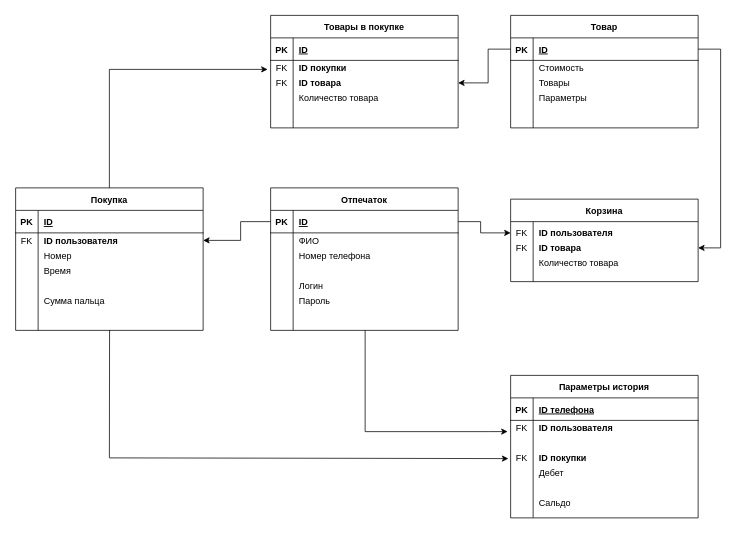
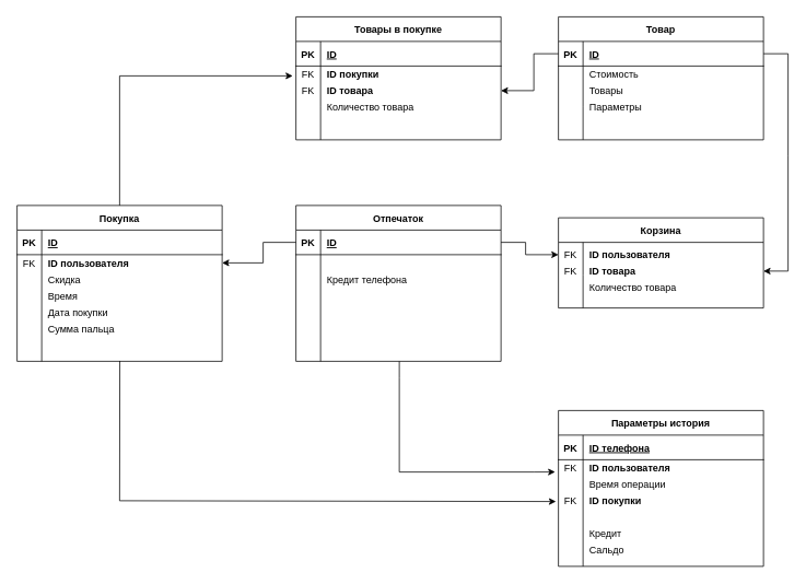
  <mxCell id="0" />
  <mxCell id="1" parent="0" />
  <mxCell id="2" value="Товар" style="shape=table;startSize=30;container=1;collapsible=1;childLayout=tableLayout;fixedRows=1;rowLines=0;fontStyle=1;align=center;resizeLast=1;" parent="1" vertex="1"><mxGeometry x="680" y="20" width="250" height="150" as="geometry" /></mxCell>
  <mxCell id="3" value="" style="shape=partialRectangle;collapsible=0;dropTarget=0;pointerEvents=0;fillColor=none;points=[[0,0.5],[1,0.5]];portConstraint=eastwest;top=0;left=0;right=0;bottom=1;" parent="2" vertex="1"><mxGeometry y="30" width="250" height="30" as="geometry" /></mxCell>
  <mxCell id="4" value="PK" style="shape=partialRectangle;overflow=hidden;connectable=0;fillColor=none;top=0;left=0;bottom=0;right=0;fontStyle=1;" parent="3" vertex="1"><mxGeometry width="30" height="30" as="geometry"><mxRectangle width="30" height="30" as="alternateBounds" /></mxGeometry></mxCell>
  <mxCell id="5" value="ID" style="shape=partialRectangle;overflow=hidden;connectable=0;fillColor=none;top=0;left=0;bottom=0;right=0;align=left;spacingLeft=6;fontStyle=5;" parent="3" vertex="1"><mxGeometry x="30" width="220" height="30" as="geometry"><mxRectangle width="220" height="30" as="alternateBounds" /></mxGeometry></mxCell>
  <mxCell id="6" value="" style="shape=partialRectangle;collapsible=0;dropTarget=0;pointerEvents=0;fillColor=none;points=[[0,0.5],[1,0.5]];portConstraint=eastwest;top=0;left=0;right=0;bottom=0;" parent="2" vertex="1"><mxGeometry y="60" width="250" height="50" as="geometry" /></mxCell>
  <mxCell id="7" value="" style="shape=partialRectangle;overflow=hidden;connectable=0;fillColor=none;top=0;left=0;bottom=0;right=0;" parent="6" vertex="1"><mxGeometry width="30" height="50" as="geometry"><mxRectangle width="30" height="50" as="alternateBounds" /></mxGeometry></mxCell>
  <mxCell id="8" value="" style="shape=partialRectangle;overflow=hidden;connectable=0;fillColor=none;top=0;left=0;bottom=0;right=0;align=left;spacingLeft=6;" parent="6" vertex="1"><mxGeometry x="30" width="220" height="50" as="geometry"><mxRectangle width="220" height="50" as="alternateBounds" /></mxGeometry></mxCell>
  <mxCell id="9" value="" style="shape=partialRectangle;collapsible=0;dropTarget=0;pointerEvents=0;fillColor=none;points=[[0,0.5],[1,0.5]];portConstraint=eastwest;top=0;left=0;right=0;bottom=0;" parent="2" vertex="1"><mxGeometry y="110" width="250" height="40" as="geometry" /></mxCell>
  <mxCell id="10" value="" style="shape=partialRectangle;overflow=hidden;connectable=0;fillColor=none;top=0;left=0;bottom=0;right=0;" parent="9" vertex="1"><mxGeometry width="30" height="40" as="geometry"><mxRectangle width="30" height="40" as="alternateBounds" /></mxGeometry></mxCell>
  <mxCell id="11" value="" style="shape=partialRectangle;overflow=hidden;connectable=0;fillColor=none;top=0;left=0;bottom=0;right=0;align=left;spacingLeft=6;" parent="9" vertex="1"><mxGeometry x="30" width="220" height="40" as="geometry"><mxRectangle width="220" height="40" as="alternateBounds" /></mxGeometry></mxCell>
  <mxCell id="12" value="Параметры история" style="shape=table;startSize=30;container=1;collapsible=1;childLayout=tableLayout;fixedRows=1;rowLines=0;fontStyle=1;align=center;resizeLast=1;" parent="1" vertex="1"><mxGeometry x="680" y="500" width="250" height="190" as="geometry" /></mxCell>
  <mxCell id="13" value="" style="shape=partialRectangle;collapsible=0;dropTarget=0;pointerEvents=0;fillColor=none;points=[[0,0.5],[1,0.5]];portConstraint=eastwest;top=0;left=0;right=0;bottom=1;" parent="12" vertex="1"><mxGeometry y="30" width="250" height="30" as="geometry" /></mxCell>
  <mxCell id="14" value="PK" style="shape=partialRectangle;overflow=hidden;connectable=0;fillColor=none;top=0;left=0;bottom=0;right=0;fontStyle=1;" parent="13" vertex="1"><mxGeometry width="30" height="30" as="geometry"><mxRectangle width="30" height="30" as="alternateBounds" /></mxGeometry></mxCell>
  <mxCell id="15" value="ID телефона" style="shape=partialRectangle;overflow=hidden;connectable=0;fillColor=none;top=0;left=0;bottom=0;right=0;align=left;spacingLeft=6;fontStyle=5;" parent="13" vertex="1"><mxGeometry x="30" width="220" height="30" as="geometry"><mxRectangle width="220" height="30" as="alternateBounds" /></mxGeometry></mxCell>
  <mxCell id="16" value="" style="shape=partialRectangle;collapsible=0;dropTarget=0;pointerEvents=0;fillColor=none;points=[[0,0.5],[1,0.5]];portConstraint=eastwest;top=0;left=0;right=0;bottom=0;" parent="12" vertex="1"><mxGeometry y="60" width="250" height="130" as="geometry" /></mxCell>
  <mxCell id="17" value="" style="shape=partialRectangle;overflow=hidden;connectable=0;fillColor=none;top=0;left=0;bottom=0;right=0;" parent="16" vertex="1"><mxGeometry width="30" height="130" as="geometry"><mxRectangle width="30" height="130" as="alternateBounds" /></mxGeometry></mxCell>
  <mxCell id="18" value="" style="shape=partialRectangle;overflow=hidden;connectable=0;fillColor=none;top=0;left=0;bottom=0;right=0;align=left;spacingLeft=6;" parent="16" vertex="1"><mxGeometry x="30" width="220" height="130" as="geometry"><mxRectangle width="220" height="130" as="alternateBounds" /></mxGeometry></mxCell>
  <mxCell id="19" value="Параметры" style="shape=partialRectangle;overflow=hidden;connectable=0;fillColor=none;top=0;left=0;bottom=0;right=0;align=left;spacingLeft=6;" parent="1" vertex="1"><mxGeometry x="710" y="120" width="220" height="20" as="geometry"><mxRectangle width="220" height="30" as="alternateBounds" /></mxGeometry></mxCell>
  <mxCell id="20" value="Стоимость" style="shape=partialRectangle;overflow=hidden;connectable=0;fillColor=none;top=0;left=0;bottom=0;right=0;align=left;spacingLeft=6;" parent="1" vertex="1"><mxGeometry x="710" y="80" width="220" height="20" as="geometry"><mxRectangle width="220" height="40" as="alternateBounds" /></mxGeometry></mxCell>
  <mxCell id="21" value="Товары" style="shape=partialRectangle;overflow=hidden;connectable=0;fillColor=none;top=0;left=0;bottom=0;right=0;align=left;spacingLeft=6;" parent="1" vertex="1"><mxGeometry x="710" y="100" width="220" height="20" as="geometry"><mxRectangle width="220" height="40" as="alternateBounds" /></mxGeometry></mxCell>
+ <mxCell id="22" value="Время операции" style="shape=partialRectangle;overflow=hidden;connectable=0;fillColor=none;top=0;left=0;bottom=0;right=0;align=left;spacingLeft=6;" parent="1" vertex="1"><mxGeometry x="710" y="580" width="220" height="20" as="geometry"><mxRectangle width="220" height="30" as="alternateBounds" /></mxGeometry></mxCell>
  <mxCell id="23" value="ID покупки" style="shape=partialRectangle;overflow=hidden;connectable=0;fillColor=none;top=0;left=0;bottom=0;right=0;align=left;spacingLeft=6;fontStyle=1" parent="1" vertex="1"><mxGeometry x="710" y="600" width="220" height="20" as="geometry"><mxRectangle width="220" height="30" as="alternateBounds" /></mxGeometry></mxCell>
- <mxCell id="25" value="Дебет" style="shape=partialRectangle;overflow=hidden;connectable=0;fillColor=none;top=0;left=0;bottom=0;right=0;align=left;spacingLeft=6;" parent="1" vertex="1"><mxGeometry x="710" y="620" width="220" height="20" as="geometry"><mxRectangle width="220" height="30" as="alternateBounds" /></mxGeometry></mxCell>
+ <mxCell id="24" value="Кредит" style="shape=partialRectangle;overflow=hidden;connectable=0;fillColor=none;top=0;left=0;bottom=0;right=0;align=left;spacingLeft=6;" parent="1" vertex="1"><mxGeometry x="710" y="640" width="220" height="20" as="geometry"><mxRectangle width="220" height="30" as="alternateBounds" /></mxGeometry></mxCell>
  <mxCell id="26" value="Сальдо" style="shape=partialRectangle;overflow=hidden;connectable=0;fillColor=none;top=0;left=0;bottom=0;right=0;align=left;spacingLeft=6;" parent="1" vertex="1"><mxGeometry x="710" y="660" width="220" height="20" as="geometry"><mxRectangle width="220" height="30" as="alternateBounds" /></mxGeometry></mxCell>
  <mxCell id="27" value="Отпечаток" style="shape=table;startSize=30;container=1;collapsible=1;childLayout=tableLayout;fixedRows=1;rowLines=0;fontStyle=1;align=center;resizeLast=1;" parent="1" vertex="1"><mxGeometry x="360" y="250" width="250" height="190" as="geometry" /></mxCell>
  <mxCell id="28" value="" style="shape=partialRectangle;collapsible=0;dropTarget=0;pointerEvents=0;fillColor=none;points=[[0,0.5],[1,0.5]];portConstraint=eastwest;top=0;left=0;right=0;bottom=1;" parent="27" vertex="1"><mxGeometry y="30" width="250" height="30" as="geometry" /></mxCell>
  <mxCell id="29" value="PK" style="shape=partialRectangle;overflow=hidden;connectable=0;fillColor=none;top=0;left=0;bottom=0;right=0;fontStyle=1;" parent="28" vertex="1"><mxGeometry width="30" height="30" as="geometry"><mxRectangle width="30" height="30" as="alternateBounds" /></mxGeometry></mxCell>
  <mxCell id="30" value="ID" style="shape=partialRectangle;overflow=hidden;connectable=0;fillColor=none;top=0;left=0;bottom=0;right=0;align=left;spacingLeft=6;fontStyle=5;" parent="28" vertex="1"><mxGeometry x="30" width="220" height="30" as="geometry"><mxRectangle width="220" height="30" as="alternateBounds" /></mxGeometry></mxCell>
  <mxCell id="31" value="" style="shape=partialRectangle;collapsible=0;dropTarget=0;pointerEvents=0;fillColor=none;points=[[0,0.5],[1,0.5]];portConstraint=eastwest;top=0;left=0;right=0;bottom=0;" parent="27" vertex="1"><mxGeometry y="60" width="250" height="130" as="geometry" /></mxCell>
  <mxCell id="32" value="" style="shape=partialRectangle;overflow=hidden;connectable=0;fillColor=none;top=0;left=0;bottom=0;right=0;" parent="31" vertex="1"><mxGeometry width="30" height="130" as="geometry"><mxRectangle width="30" height="130" as="alternateBounds" /></mxGeometry></mxCell>
  <mxCell id="33" value="" style="shape=partialRectangle;overflow=hidden;connectable=0;fillColor=none;top=0;left=0;bottom=0;right=0;align=left;spacingLeft=6;" parent="31" vertex="1"><mxGeometry x="30" width="220" height="130" as="geometry"><mxRectangle width="220" height="130" as="alternateBounds" /></mxGeometry></mxCell>
- <mxCell id="34" value="Номер телефона" style="shape=partialRectangle;overflow=hidden;connectable=0;fillColor=none;top=0;left=0;bottom=0;right=0;align=left;spacingLeft=6;" parent="1" vertex="1"><mxGeometry x="390" y="330" width="220" height="20" as="geometry"><mxRectangle width="220" height="30" as="alternateBounds" /></mxGeometry></mxCell>
- <mxCell id="35" value="Логин" style="shape=partialRectangle;overflow=hidden;connectable=0;fillColor=none;top=0;left=0;bottom=0;right=0;align=left;spacingLeft=6;" parent="1" vertex="1"><mxGeometry x="390" y="370" width="220" height="20" as="geometry"><mxRectangle width="220" height="30" as="alternateBounds" /></mxGeometry></mxCell>
- <mxCell id="36" value="Пароль" style="shape=partialRectangle;overflow=hidden;connectable=0;fillColor=none;top=0;left=0;bottom=0;right=0;align=left;spacingLeft=6;" parent="1" vertex="1"><mxGeometry x="390" y="390" width="220" height="20" as="geometry"><mxRectangle width="220" height="30" as="alternateBounds" /></mxGeometry></mxCell>
- <mxCell id="37" value="ФИО" style="shape=partialRectangle;overflow=hidden;connectable=0;fillColor=none;top=0;left=0;bottom=0;right=0;align=left;spacingLeft=6;" parent="1" vertex="1"><mxGeometry x="390" y="310" width="220" height="20" as="geometry"><mxRectangle width="220" height="30" as="alternateBounds" /></mxGeometry></mxCell>
+ <mxCell id="34" value="Кредит телефона" style="shape=partialRectangle;overflow=hidden;connectable=0;fillColor=none;top=0;left=0;bottom=0;right=0;align=left;spacingLeft=6;" parent="1" vertex="1"><mxGeometry x="390" y="330" width="220" height="20" as="geometry"><mxRectangle width="220" height="30" as="alternateBounds" /></mxGeometry></mxCell>
  <mxCell id="38" value="Покупка" style="shape=table;startSize=30;container=1;collapsible=1;childLayout=tableLayout;fixedRows=1;rowLines=0;fontStyle=1;align=center;resizeLast=1;" parent="1" vertex="1"><mxGeometry x="20" y="250" width="250" height="190" as="geometry" /></mxCell>
  <mxCell id="39" value="" style="shape=partialRectangle;collapsible=0;dropTarget=0;pointerEvents=0;fillColor=none;points=[[0,0.5],[1,0.5]];portConstraint=eastwest;top=0;left=0;right=0;bottom=1;" parent="38" vertex="1"><mxGeometry y="30" width="250" height="30" as="geometry" /></mxCell>
  <mxCell id="40" value="PK" style="shape=partialRectangle;overflow=hidden;connectable=0;fillColor=none;top=0;left=0;bottom=0;right=0;fontStyle=1;" parent="39" vertex="1"><mxGeometry width="30" height="30" as="geometry"><mxRectangle width="30" height="30" as="alternateBounds" /></mxGeometry></mxCell>
  <mxCell id="41" value="ID" style="shape=partialRectangle;overflow=hidden;connectable=0;fillColor=none;top=0;left=0;bottom=0;right=0;align=left;spacingLeft=6;fontStyle=5;" parent="39" vertex="1"><mxGeometry x="30" width="220" height="30" as="geometry"><mxRectangle width="220" height="30" as="alternateBounds" /></mxGeometry></mxCell>
  <mxCell id="42" value="" style="shape=partialRectangle;collapsible=0;dropTarget=0;pointerEvents=0;fillColor=none;points=[[0,0.5],[1,0.5]];portConstraint=eastwest;top=0;left=0;right=0;bottom=0;" parent="38" vertex="1"><mxGeometry y="60" width="250" height="130" as="geometry" /></mxCell>
  <mxCell id="43" value="" style="shape=partialRectangle;overflow=hidden;connectable=0;fillColor=none;top=0;left=0;bottom=0;right=0;" parent="42" vertex="1"><mxGeometry width="30" height="130" as="geometry"><mxRectangle width="30" height="130" as="alternateBounds" /></mxGeometry></mxCell>
  <mxCell id="44" value="" style="shape=partialRectangle;overflow=hidden;connectable=0;fillColor=none;top=0;left=0;bottom=0;right=0;align=left;spacingLeft=6;" parent="42" vertex="1"><mxGeometry x="30" width="220" height="130" as="geometry"><mxRectangle width="220" height="130" as="alternateBounds" /></mxGeometry></mxCell>
- <mxCell id="45" value="Номер" style="shape=partialRectangle;overflow=hidden;connectable=0;fillColor=none;top=0;left=0;bottom=0;right=0;align=left;spacingLeft=6;" parent="1" vertex="1"><mxGeometry x="50" y="330" width="220" height="20" as="geometry"><mxRectangle width="220" height="30" as="alternateBounds" /></mxGeometry></mxCell>
+ <mxCell id="45" value="Скидка" style="shape=partialRectangle;overflow=hidden;connectable=0;fillColor=none;top=0;left=0;bottom=0;right=0;align=left;spacingLeft=6;" parent="1" vertex="1"><mxGeometry x="50" y="330" width="220" height="20" as="geometry"><mxRectangle width="220" height="30" as="alternateBounds" /></mxGeometry></mxCell>
  <mxCell id="46" value="ID пользователя" style="shape=partialRectangle;overflow=hidden;connectable=0;fillColor=none;top=0;left=0;bottom=0;right=0;align=left;spacingLeft=6;fontStyle=1" parent="1" vertex="1"><mxGeometry x="50" y="310" width="220" height="20" as="geometry"><mxRectangle width="220" height="30" as="alternateBounds" /></mxGeometry></mxCell>
+ <mxCell id="47" value="Дата покупки" style="shape=partialRectangle;overflow=hidden;connectable=0;fillColor=none;top=0;left=0;bottom=0;right=0;align=left;spacingLeft=6;" parent="1" vertex="1"><mxGeometry x="50" y="370" width="220" height="20" as="geometry"><mxRectangle width="220" height="30" as="alternateBounds" /></mxGeometry></mxCell>
  <mxCell id="48" value="" style="endArrow=classic;startArrow=none;html=1;rounded=0;entryX=-0.016;entryY=0.115;entryDx=0;entryDy=0;exitX=0.504;exitY=1;exitDx=0;exitDy=0;exitPerimeter=0;startFill=0;entryPerimeter=0;" parent="1" source="31" target="16" edge="1"><mxGeometry width="50" height="50" relative="1" as="geometry"><mxPoint x="550" y="470" as="sourcePoint" /><mxPoint x="715" y="410" as="targetPoint" /><Array as="points"><mxPoint x="486" y="460" /><mxPoint x="486" y="575" /><mxPoint x="650" y="575" /></Array></mxGeometry></mxCell>
  <mxCell id="49" value="" style="endArrow=none;startArrow=classic;html=1;rounded=0;entryX=0;entryY=0.5;entryDx=0;entryDy=0;endFill=0;" parent="1" target="28" edge="1"><mxGeometry width="50" height="50" relative="1" as="geometry"><mxPoint x="270" y="320" as="sourcePoint" /><mxPoint x="360" y="340" as="targetPoint" /><Array as="points"><mxPoint x="320" y="320" /><mxPoint x="320" y="295" /></Array></mxGeometry></mxCell>
  <mxCell id="50" value="Сумма пальца" style="shape=partialRectangle;overflow=hidden;connectable=0;fillColor=none;top=0;left=0;bottom=0;right=0;align=left;spacingLeft=6;fontStyle=0" parent="1" vertex="1"><mxGeometry x="50" y="390" width="220" height="20" as="geometry"><mxRectangle width="220" height="30" as="alternateBounds" /></mxGeometry></mxCell>
  <mxCell id="51" value="" style="endArrow=classic;startArrow=none;html=1;rounded=0;exitX=0.501;exitY=0.996;exitDx=0;exitDy=0;exitPerimeter=0;entryX=-0.012;entryY=0.392;entryDx=0;entryDy=0;entryPerimeter=0;startFill=0;" parent="1" source="42" target="16" edge="1"><mxGeometry width="50" height="50" relative="1" as="geometry"><mxPoint x="490" y="470" as="sourcePoint" /><mxPoint x="540" y="620" as="targetPoint" /><Array as="points"><mxPoint x="145" y="610" /></Array></mxGeometry></mxCell>
  <mxCell id="52" value="Товары в покупке" style="shape=table;startSize=30;container=1;collapsible=1;childLayout=tableLayout;fixedRows=1;rowLines=0;fontStyle=1;align=center;resizeLast=1;" parent="1" vertex="1"><mxGeometry x="360" y="20" width="250" height="150" as="geometry" /></mxCell>
  <mxCell id="53" value="" style="shape=partialRectangle;collapsible=0;dropTarget=0;pointerEvents=0;fillColor=none;points=[[0,0.5],[1,0.5]];portConstraint=eastwest;top=0;left=0;right=0;bottom=1;" parent="52" vertex="1"><mxGeometry y="30" width="250" height="30" as="geometry" /></mxCell>
  <mxCell id="54" value="PK" style="shape=partialRectangle;overflow=hidden;connectable=0;fillColor=none;top=0;left=0;bottom=0;right=0;fontStyle=1;" parent="53" vertex="1"><mxGeometry width="30" height="30" as="geometry"><mxRectangle width="30" height="30" as="alternateBounds" /></mxGeometry></mxCell>
  <mxCell id="55" value="ID" style="shape=partialRectangle;overflow=hidden;connectable=0;fillColor=none;top=0;left=0;bottom=0;right=0;align=left;spacingLeft=6;fontStyle=5;" parent="53" vertex="1"><mxGeometry x="30" width="220" height="30" as="geometry"><mxRectangle width="220" height="30" as="alternateBounds" /></mxGeometry></mxCell>
  <mxCell id="56" value="" style="shape=partialRectangle;collapsible=0;dropTarget=0;pointerEvents=0;fillColor=none;points=[[0,0.5],[1,0.5]];portConstraint=eastwest;top=0;left=0;right=0;bottom=0;" parent="52" vertex="1"><mxGeometry y="60" width="250" height="50" as="geometry" /></mxCell>
  <mxCell id="57" value="" style="shape=partialRectangle;overflow=hidden;connectable=0;fillColor=none;top=0;left=0;bottom=0;right=0;" parent="56" vertex="1"><mxGeometry width="30" height="50" as="geometry"><mxRectangle width="30" height="50" as="alternateBounds" /></mxGeometry></mxCell>
  <mxCell id="58" value="" style="shape=partialRectangle;overflow=hidden;connectable=0;fillColor=none;top=0;left=0;bottom=0;right=0;align=left;spacingLeft=6;" parent="56" vertex="1"><mxGeometry x="30" width="220" height="50" as="geometry"><mxRectangle width="220" height="50" as="alternateBounds" /></mxGeometry></mxCell>
  <mxCell id="59" value="" style="shape=partialRectangle;collapsible=0;dropTarget=0;pointerEvents=0;fillColor=none;points=[[0,0.5],[1,0.5]];portConstraint=eastwest;top=0;left=0;right=0;bottom=0;" parent="52" vertex="1"><mxGeometry y="110" width="250" height="40" as="geometry" /></mxCell>
  <mxCell id="60" value="" style="shape=partialRectangle;overflow=hidden;connectable=0;fillColor=none;top=0;left=0;bottom=0;right=0;" parent="59" vertex="1"><mxGeometry width="30" height="40" as="geometry"><mxRectangle width="30" height="40" as="alternateBounds" /></mxGeometry></mxCell>
  <mxCell id="61" value="" style="shape=partialRectangle;overflow=hidden;connectable=0;fillColor=none;top=0;left=0;bottom=0;right=0;align=left;spacingLeft=6;" parent="59" vertex="1"><mxGeometry x="30" width="220" height="40" as="geometry"><mxRectangle width="220" height="40" as="alternateBounds" /></mxGeometry></mxCell>
  <mxCell id="62" value="ID товара" style="shape=partialRectangle;overflow=hidden;connectable=0;fillColor=none;top=0;left=0;bottom=0;right=0;align=left;spacingLeft=6;fontStyle=1" parent="1" vertex="1"><mxGeometry x="390" y="100" width="220" height="20" as="geometry"><mxRectangle width="220" height="40" as="alternateBounds" /></mxGeometry></mxCell>
  <mxCell id="63" value="ID покупки" style="shape=partialRectangle;overflow=hidden;connectable=0;fillColor=none;top=0;left=0;bottom=0;right=0;align=left;spacingLeft=6;fontStyle=1" parent="1" vertex="1"><mxGeometry x="390" y="80" width="220" height="20" as="geometry"><mxRectangle width="220" height="40" as="alternateBounds" /></mxGeometry></mxCell>
  <mxCell id="64" value="Количество товара" style="shape=partialRectangle;overflow=hidden;connectable=0;fillColor=none;top=0;left=0;bottom=0;right=0;align=left;spacingLeft=6;" parent="1" vertex="1"><mxGeometry x="390" y="120" width="220" height="20" as="geometry"><mxRectangle width="220" height="40" as="alternateBounds" /></mxGeometry></mxCell>
  <mxCell id="65" value="" style="endArrow=classic;startArrow=none;html=1;rounded=0;exitX=0.5;exitY=0;exitDx=0;exitDy=0;entryX=-0.016;entryY=0.24;entryDx=0;entryDy=0;entryPerimeter=0;startFill=0;" parent="1" source="38" target="56" edge="1"><mxGeometry width="50" height="50" relative="1" as="geometry"><mxPoint x="490" y="220" as="sourcePoint" /><mxPoint x="540" y="170" as="targetPoint" /><Array as="points"><mxPoint x="145" y="92" /></Array></mxGeometry></mxCell>
  <mxCell id="66" value="" style="endArrow=classic;startArrow=none;html=1;rounded=0;exitX=0;exitY=0.5;exitDx=0;exitDy=0;startFill=0;" parent="1" source="3" edge="1"><mxGeometry width="50" height="50" relative="1" as="geometry"><mxPoint x="490" y="220" as="sourcePoint" /><mxPoint x="610" y="110" as="targetPoint" /><Array as="points"><mxPoint x="650" y="65" /><mxPoint x="650" y="110" /></Array></mxGeometry></mxCell>
  <mxCell id="67" value="Время" style="shape=partialRectangle;overflow=hidden;connectable=0;fillColor=none;top=0;left=0;bottom=0;right=0;align=left;spacingLeft=6;" parent="1" vertex="1"><mxGeometry x="50" y="350" width="220" height="20" as="geometry"><mxRectangle width="220" height="30" as="alternateBounds" /></mxGeometry></mxCell>
  <mxCell id="68" value="ID пользователя" style="shape=partialRectangle;overflow=hidden;connectable=0;fillColor=none;top=0;left=0;bottom=0;right=0;align=left;spacingLeft=6;fontStyle=1" parent="1" vertex="1"><mxGeometry x="710" y="560" width="220" height="20" as="geometry"><mxRectangle width="220" height="30" as="alternateBounds" /></mxGeometry></mxCell>
  <mxCell id="69" value="FK" style="shape=partialRectangle;overflow=hidden;connectable=0;fillColor=none;top=0;left=0;bottom=0;right=0;fontStyle=0;" parent="1" vertex="1"><mxGeometry x="20" y="310" width="30" height="20" as="geometry"><mxRectangle width="30" height="30" as="alternateBounds" /></mxGeometry></mxCell>
  <mxCell id="70" value="FK" style="shape=partialRectangle;overflow=hidden;connectable=0;fillColor=none;top=0;left=0;bottom=0;right=0;fontStyle=0;" parent="1" vertex="1"><mxGeometry x="680" y="560" width="30" height="20" as="geometry"><mxRectangle width="30" height="30" as="alternateBounds" /></mxGeometry></mxCell>
  <mxCell id="71" value="FK" style="shape=partialRectangle;overflow=hidden;connectable=0;fillColor=none;top=0;left=0;bottom=0;right=0;fontStyle=0;" parent="1" vertex="1"><mxGeometry x="680" y="600" width="30" height="20" as="geometry"><mxRectangle width="30" height="30" as="alternateBounds" /></mxGeometry></mxCell>
  <mxCell id="72" value="FK" style="shape=partialRectangle;overflow=hidden;connectable=0;fillColor=none;top=0;left=0;bottom=0;right=0;fontStyle=0;" parent="1" vertex="1"><mxGeometry x="360" y="80" width="30" height="20" as="geometry"><mxRectangle width="30" height="30" as="alternateBounds" /></mxGeometry></mxCell>
  <mxCell id="73" value="FK" style="shape=partialRectangle;overflow=hidden;connectable=0;fillColor=none;top=0;left=0;bottom=0;right=0;fontStyle=0;" parent="1" vertex="1"><mxGeometry x="360" y="100" width="30" height="20" as="geometry"><mxRectangle width="30" height="30" as="alternateBounds" /></mxGeometry></mxCell>
  <mxCell id="74" value="Корзина" style="shape=table;startSize=30;container=1;collapsible=1;childLayout=tableLayout;fixedRows=1;rowLines=0;fontStyle=1;align=center;resizeLast=1;" parent="1" vertex="1"><mxGeometry x="680" y="265" width="250" height="110" as="geometry"><mxRectangle x="440" y="130" width="90" height="30" as="alternateBounds" /></mxGeometry></mxCell>
  <mxCell id="75" value="" style="shape=partialRectangle;collapsible=0;dropTarget=0;pointerEvents=0;fillColor=none;points=[[0,0.5],[1,0.5]];portConstraint=eastwest;top=0;left=0;right=0;bottom=0;" parent="74" vertex="1"><mxGeometry y="30" width="250" height="40" as="geometry" /></mxCell>
  <mxCell id="76" value="" style="shape=partialRectangle;overflow=hidden;connectable=0;fillColor=none;top=0;left=0;bottom=0;right=0;" parent="75" vertex="1"><mxGeometry width="30" height="40" as="geometry"><mxRectangle width="30" height="40" as="alternateBounds" /></mxGeometry></mxCell>
  <mxCell id="77" value="" style="shape=partialRectangle;overflow=hidden;connectable=0;fillColor=none;top=0;left=0;bottom=0;right=0;align=left;spacingLeft=6;" parent="75" vertex="1"><mxGeometry x="30" width="220" height="40" as="geometry"><mxRectangle width="220" height="40" as="alternateBounds" /></mxGeometry></mxCell>
  <mxCell id="78" style="shape=partialRectangle;collapsible=0;dropTarget=0;pointerEvents=0;fillColor=none;points=[[0,0.5],[1,0.5]];portConstraint=eastwest;top=0;left=0;right=0;bottom=0;" parent="74" vertex="1"><mxGeometry y="70" width="250" height="40" as="geometry" /></mxCell>
  <mxCell id="79" style="shape=partialRectangle;overflow=hidden;connectable=0;fillColor=none;top=0;left=0;bottom=0;right=0;" parent="78" vertex="1"><mxGeometry width="30" height="40" as="geometry"><mxRectangle width="30" height="40" as="alternateBounds" /></mxGeometry></mxCell>
  <mxCell id="80" style="shape=partialRectangle;overflow=hidden;connectable=0;fillColor=none;top=0;left=0;bottom=0;right=0;align=left;spacingLeft=6;" parent="78" vertex="1"><mxGeometry x="30" width="220" height="40" as="geometry"><mxRectangle width="220" height="40" as="alternateBounds" /></mxGeometry></mxCell>
  <mxCell id="81" value="ID товара" style="shape=partialRectangle;overflow=hidden;connectable=0;fillColor=none;top=0;left=0;bottom=0;right=0;align=left;spacingLeft=6;fontStyle=1" parent="1" vertex="1"><mxGeometry x="710" y="320" width="220" height="20" as="geometry"><mxRectangle width="220" height="40" as="alternateBounds" /></mxGeometry></mxCell>
  <mxCell id="82" value="ID пользователя" style="shape=partialRectangle;overflow=hidden;connectable=0;fillColor=none;top=0;left=0;bottom=0;right=0;align=left;spacingLeft=6;fontStyle=1" parent="1" vertex="1"><mxGeometry x="710" y="300" width="220" height="20" as="geometry"><mxRectangle width="220" height="40" as="alternateBounds" /></mxGeometry></mxCell>
  <mxCell id="83" value="Количество товара" style="shape=partialRectangle;overflow=hidden;connectable=0;fillColor=none;top=0;left=0;bottom=0;right=0;align=left;spacingLeft=6;" parent="1" vertex="1"><mxGeometry x="710" y="340" width="220" height="20" as="geometry"><mxRectangle width="220" height="40" as="alternateBounds" /></mxGeometry></mxCell>
  <mxCell id="84" value="FK" style="shape=partialRectangle;overflow=hidden;connectable=0;fillColor=none;top=0;left=0;bottom=0;right=0;fontStyle=0;" parent="1" vertex="1"><mxGeometry x="680" y="300" width="30" height="20" as="geometry"><mxRectangle width="30" height="30" as="alternateBounds" /></mxGeometry></mxCell>
  <mxCell id="85" value="FK" style="shape=partialRectangle;overflow=hidden;connectable=0;fillColor=none;top=0;left=0;bottom=0;right=0;fontStyle=0;" parent="1" vertex="1"><mxGeometry x="680" y="320" width="30" height="20" as="geometry"><mxRectangle width="30" height="30" as="alternateBounds" /></mxGeometry></mxCell>
  <mxCell id="86" value="" style="endArrow=classic;startArrow=none;html=1;rounded=0;exitX=1;exitY=0.5;exitDx=0;exitDy=0;startFill=0;" parent="1" source="28" edge="1"><mxGeometry width="50" height="50" relative="1" as="geometry"><mxPoint x="530" y="350" as="sourcePoint" /><mxPoint x="680" y="310" as="targetPoint" /><Array as="points"><mxPoint x="640" y="295" /><mxPoint x="640" y="310" /></Array></mxGeometry></mxCell>
  <mxCell id="87" value="" style="endArrow=none;startArrow=classic;html=1;rounded=0;entryX=1;entryY=0.5;entryDx=0;entryDy=0;startFill=1;endFill=0;" parent="1" target="3" edge="1"><mxGeometry width="50" height="50" relative="1" as="geometry"><mxPoint x="930" y="330" as="sourcePoint" /><mxPoint x="580" y="300" as="targetPoint" /><Array as="points"><mxPoint x="960" y="330" /><mxPoint x="960" y="190" /><mxPoint x="960" y="65" /></Array></mxGeometry></mxCell>
